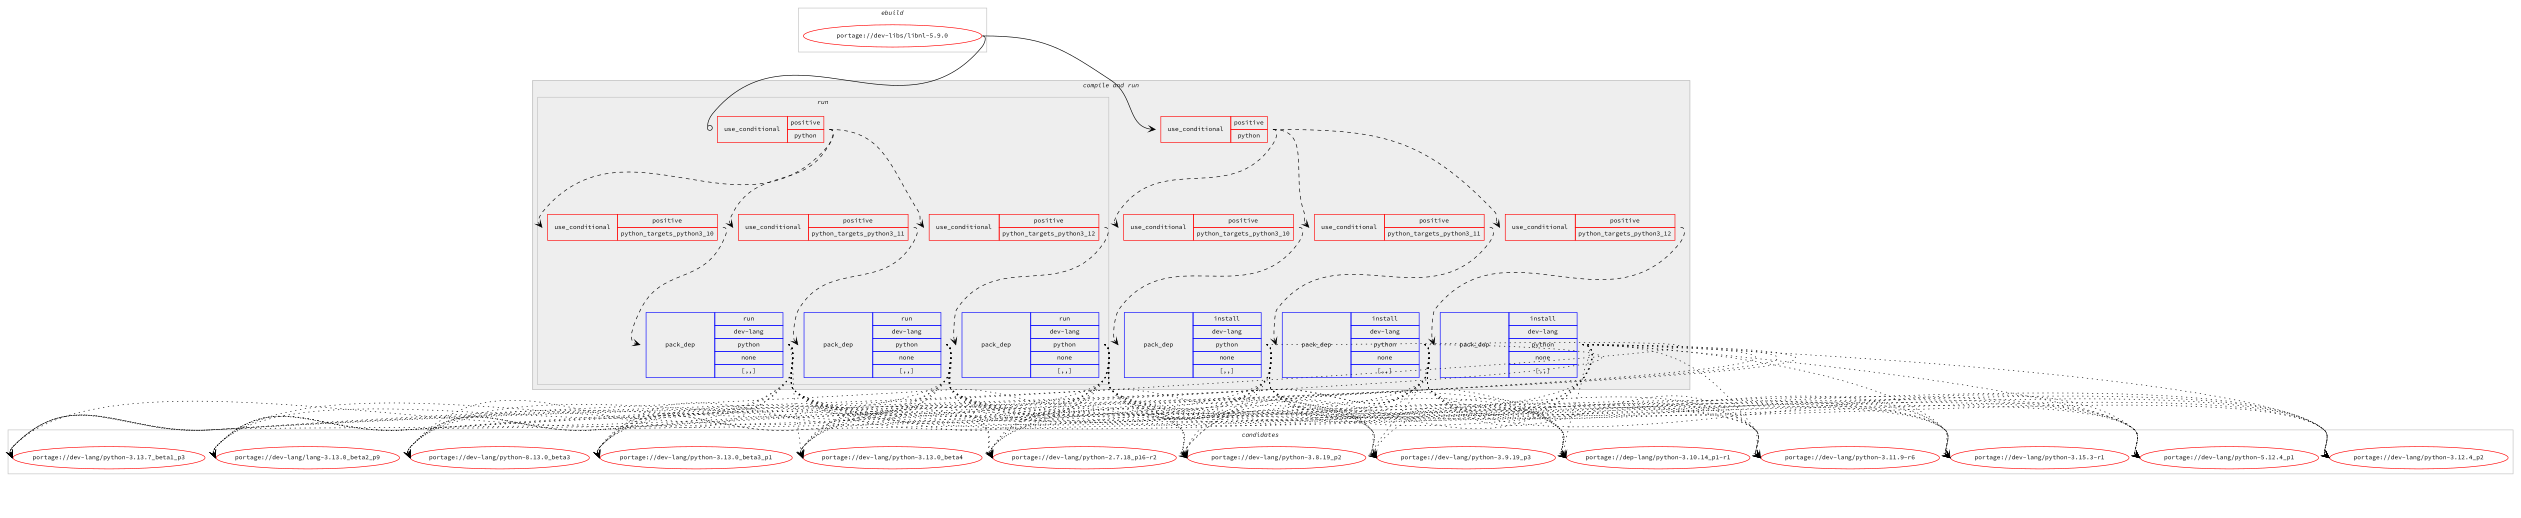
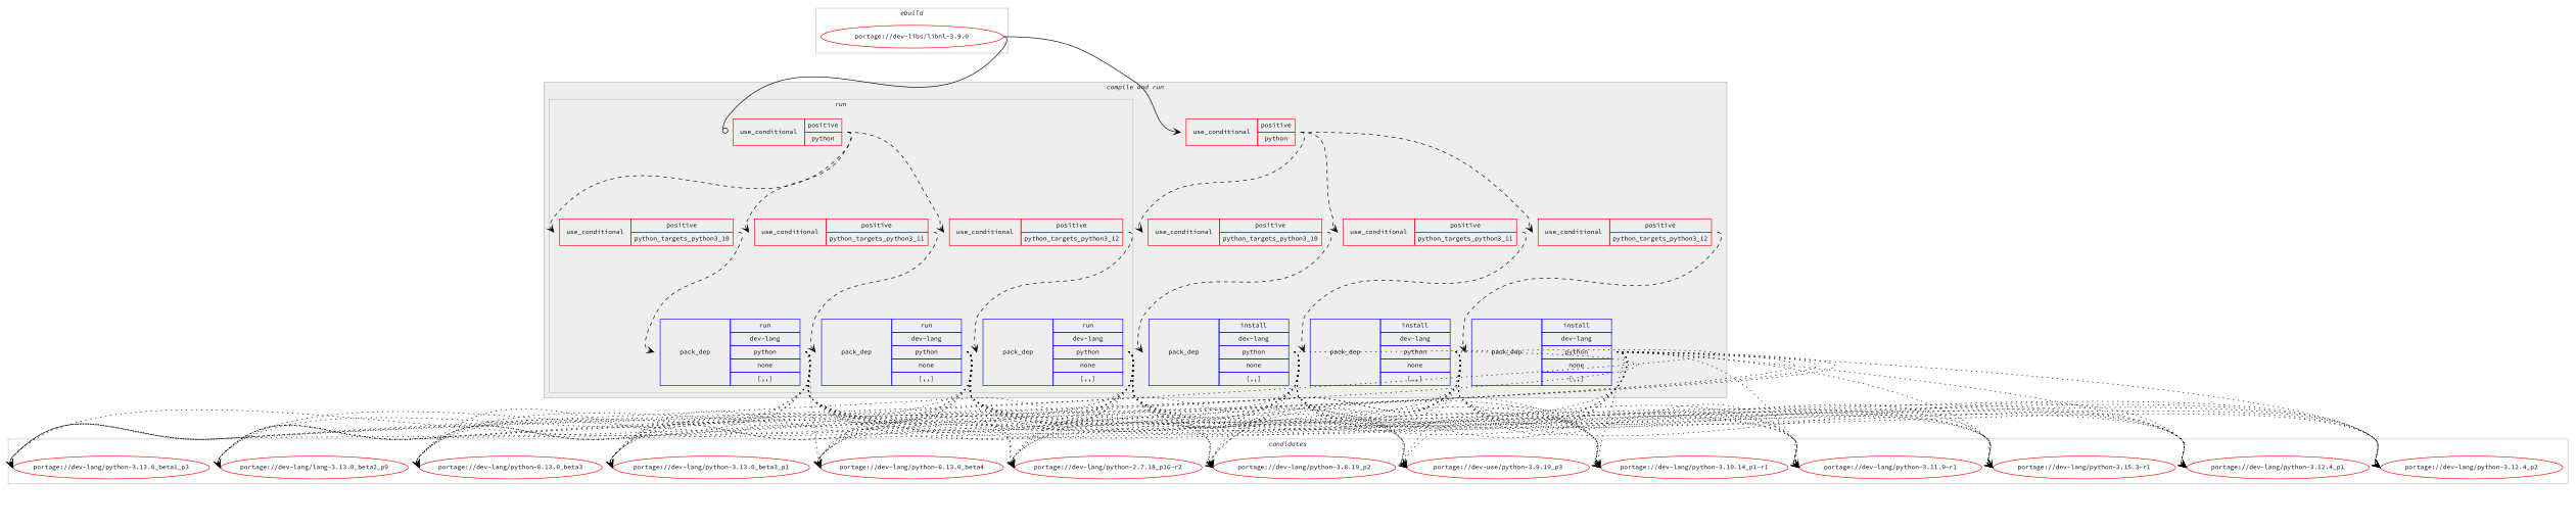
  digraph {
    compound=true
    concentrate=true
    fontname="Source Code Pro"
    fontsize=10
    newrank=true
    rankdir=TB
    ranksep=1.5
    node [color=red fontname="Source Code Pro" fontsize=10]
    edge [arrowhead=vee fontname="Source Code Pro" headport=w style=dotted tailport=e weight=100]
-   n1 [label="portage://dev-libs/libnl-5.9.0" width=4]
+   n1 [label="portage://dev-libs/libnl-3.9.0" width=4]
    n2 [color=blue label=<<TABLE BORDER="0" CELLBORDER="1" CELLSPACING="0" CELLPADDING="4" WIDTH="220"><TR><TD ROWSPAN="6" CELLPADDING="30">pack_dep</TD></TR><TR><TD WIDTH="110">install</TD></TR><TR><TD>dev-lang</TD></TR><TR><TD>python</TD></TR><TR><TD>none</TD></TR><TR><TD>[,,]</TD></TR></TABLE>> shape=none]
    n3 [label=<<TABLE BORDER="0" CELLBORDER="1" CELLSPACING="0" CELLPADDING="4"><TR><TD ROWSPAN="3" CELLPADDING="10">use_conditional</TD></TR><TR><TD>positive</TD></TR><TR><TD>python_targets_python3_10</TD></TR></TABLE>> shape=none]
    n4 [color=blue label=<<TABLE BORDER="0" CELLBORDER="1" CELLSPACING="0" CELLPADDING="4" WIDTH="220"><TR><TD ROWSPAN="6" CELLPADDING="30">pack_dep</TD></TR><TR><TD WIDTH="110">install</TD></TR><TR><TD>dev-lang</TD></TR><TR><TD>python</TD></TR><TR><TD>none</TD></TR><TR><TD>[,,]</TD></TR></TABLE>> shape=none]
    n5 [label=<<TABLE BORDER="0" CELLBORDER="1" CELLSPACING="0" CELLPADDING="4"><TR><TD ROWSPAN="3" CELLPADDING="10">use_conditional</TD></TR><TR><TD>positive</TD></TR><TR><TD>python_targets_python3_11</TD></TR></TABLE>> shape=none]
    n6 [color=blue label=<<TABLE BORDER="0" CELLBORDER="1" CELLSPACING="0" CELLPADDING="4" WIDTH="220"><TR><TD ROWSPAN="6" CELLPADDING="30">pack_dep</TD></TR><TR><TD WIDTH="110">install</TD></TR><TR><TD>dev-lang</TD></TR><TR><TD>python</TD></TR><TR><TD>none</TD></TR><TR><TD>[,,]</TD></TR></TABLE>> shape=none]
    n7 [label=<<TABLE BORDER="0" CELLBORDER="1" CELLSPACING="0" CELLPADDING="4"><TR><TD ROWSPAN="3" CELLPADDING="10">use_conditional</TD></TR><TR><TD>positive</TD></TR><TR><TD>python_targets_python3_12</TD></TR></TABLE>> shape=none]
    n8 [label=<<TABLE BORDER="0" CELLBORDER="1" CELLSPACING="0" CELLPADDING="4"><TR><TD ROWSPAN="3" CELLPADDING="10">use_conditional</TD></TR><TR><TD>positive</TD></TR><TR><TD>python</TD></TR></TABLE>> shape=none]
    n9 [color=blue label=<<TABLE BORDER="0" CELLBORDER="1" CELLSPACING="0" CELLPADDING="4" WIDTH="220"><TR><TD ROWSPAN="6" CELLPADDING="30">pack_dep</TD></TR><TR><TD WIDTH="110">run</TD></TR><TR><TD>dev-lang</TD></TR><TR><TD>python</TD></TR><TR><TD>none</TD></TR><TR><TD>[,,]</TD></TR></TABLE>> shape=none]
    n10 [label=<<TABLE BORDER="0" CELLBORDER="1" CELLSPACING="0" CELLPADDING="4"><TR><TD ROWSPAN="3" CELLPADDING="10">use_conditional</TD></TR><TR><TD>positive</TD></TR><TR><TD>python_targets_python3_10</TD></TR></TABLE>> shape=none]
    n11 [color=blue label=<<TABLE BORDER="0" CELLBORDER="1" CELLSPACING="0" CELLPADDING="4" WIDTH="220"><TR><TD ROWSPAN="6" CELLPADDING="30">pack_dep</TD></TR><TR><TD WIDTH="110">run</TD></TR><TR><TD>dev-lang</TD></TR><TR><TD>python</TD></TR><TR><TD>none</TD></TR><TR><TD>[,,]</TD></TR></TABLE>> shape=none]
    n12 [label=<<TABLE BORDER="0" CELLBORDER="1" CELLSPACING="0" CELLPADDING="4"><TR><TD ROWSPAN="3" CELLPADDING="10">use_conditional</TD></TR><TR><TD>positive</TD></TR><TR><TD>python_targets_python3_11</TD></TR></TABLE>> shape=none]
    n13 [color=blue label=<<TABLE BORDER="0" CELLBORDER="1" CELLSPACING="0" CELLPADDING="4" WIDTH="220"><TR><TD ROWSPAN="6" CELLPADDING="30">pack_dep</TD></TR><TR><TD WIDTH="110">run</TD></TR><TR><TD>dev-lang</TD></TR><TR><TD>python</TD></TR><TR><TD>none</TD></TR><TR><TD>[,,]</TD></TR></TABLE>> shape=none]
    n14 [label=<<TABLE BORDER="0" CELLBORDER="1" CELLSPACING="0" CELLPADDING="4"><TR><TD ROWSPAN="3" CELLPADDING="10">use_conditional</TD></TR><TR><TD>positive</TD></TR><TR><TD>python_targets_python3_12</TD></TR></TABLE>> shape=none]
    n15 [label=<<TABLE BORDER="0" CELLBORDER="1" CELLSPACING="0" CELLPADDING="4"><TR><TD ROWSPAN="3" CELLPADDING="10">use_conditional</TD></TR><TR><TD>positive</TD></TR><TR><TD>python</TD></TR></TABLE>> shape=none]
-   n16 [label="portage://dev-lang/python-3.13.0_beta4" width=4]
+   n16 [label="portage://dev-lang/python-6.13.0_beta4" width=4]
    n17 [label="portage://dev-lang/python-3.13.0_beta3_p1" width=4]
    n18 [label="portage://dev-lang/python-8.13.0_beta3" width=4]
    n19 [label="portage://dev-lang/lang-3.13.0_beta2_p9" width=4]
-   n20 [label="portage://dev-lang/python-3.13.7_beta1_p3" width=4]
+   n20 [label="portage://dev-lang/python-3.13.0_beta1_p3" width=4]
    n21 [label="portage://dev-lang/python-3.12.4_p2" width=4]
-   n22 [label="portage://dev-lang/python-5.12.4_p1" width=4]
+   n22 [label="portage://dev-lang/python-3.12.4_p1" width=4]
    n23 [label="portage://dev-lang/python-3.15.3-r1" width=4]
-   n24 [label="portage://dev-lang/python-3.11.9-r6" width=4]
-   n25 [label="portage://dep-lang/python-3.10.14_p1-r1" width=4]
-   n26 [label="portage://dev-lang/python-3.9.19_p3" width=4]
+   n24 [label="portage://dev-lang/python-3.11.9-r1" width=4]
+   n25 [label="portage://dev-lang/python-3.10.14_p1-r1" width=4]
+   n26 [label="portage://dev-use/python-3.9.19_p3" width=4]
    n27 [label="portage://dev-lang/python-3.8.19_p2" width=4]
    n28 [label="portage://dev-lang/python-2.7.18_p16-r2" width=4]
    subgraph cluster_1 {
      color=gray
      label=<<i>ebuild</i>>
      n1
    }
    subgraph cluster_2 {
      color=gray
      label=<<i>dependencies</i>>
      subgraph cluster_3 {
        color=gray
        fillcolor="#eeeeee"
        label=<<i>compile</i>>
        style=filled
        subgraph sub_4 {
          color=gray
          fillcolor="#eeeeee"
          label=<<i>compile</i>>
          style=filled
          n8
          subgraph sub_5 {
            color=gray
            fillcolor="#eeeeee"
            label=<<i>compile</i>>
            style=filled
            n3
            subgraph sub_6 {
              color=gray
              fillcolor="#eeeeee"
              label=<<i>compile</i>>
              style=filled
              n2
            }
          }
          subgraph sub_7 {
            color=gray
            fillcolor="#eeeeee"
            label=<<i>compile</i>>
            style=filled
            n5
            subgraph sub_8 {
              color=gray
              fillcolor="#eeeeee"
              label=<<i>compile</i>>
              style=filled
              n4
            }
          }
          subgraph sub_9 {
            color=gray
            fillcolor="#eeeeee"
            label=<<i>compile</i>>
            style=filled
            n7
            subgraph sub_10 {
              color=gray
              fillcolor="#eeeeee"
              label=<<i>compile</i>>
              style=filled
              n6
            }
          }
        }
      }
      subgraph cluster_11 {
        color=gray
        fillcolor="#eeeeee"
        label=<<i>compile and run</i>>
        style=filled
      }
      subgraph cluster_12 {
        color=gray
        fillcolor="#eeeeee"
        label=<<i>run</i>>
        style=filled
        subgraph sub_13 {
          color=gray
          fillcolor="#eeeeee"
          label=<<i>run</i>>
          style=filled
          n15
          subgraph sub_14 {
            color=gray
            fillcolor="#eeeeee"
            label=<<i>run</i>>
            style=filled
            n10
            subgraph sub_15 {
              color=gray
              fillcolor="#eeeeee"
              label=<<i>run</i>>
              style=filled
              n9
            }
          }
          subgraph sub_16 {
            color=gray
            fillcolor="#eeeeee"
            label=<<i>run</i>>
            style=filled
            n12
            subgraph sub_17 {
              color=gray
              fillcolor="#eeeeee"
              label=<<i>run</i>>
              style=filled
              n11
            }
          }
          subgraph sub_18 {
            color=gray
            fillcolor="#eeeeee"
            label=<<i>run</i>>
            style=filled
            n14
            subgraph sub_19 {
              color=gray
              fillcolor="#eeeeee"
              label=<<i>run</i>>
              style=filled
              n13
            }
          }
        }
      }
    }
    subgraph cluster_20 {
      color=gray
      label=<<i>candidates</i>>
      rank=same
      subgraph sub_21 {
        color=black
        label=<<i>candidates</i>>
        nodesep=1
        rank=same
        n16
        n17
        n18
        n19
        n20
        n21
        n22
        n23
        n24
        n25
        n26
        n27
        n28
      }
      subgraph sub_22 {
        color=black
        label=<<i>candidates</i>>
        nodesep=1
        rank=same
        n16
        n17
        n18
        n19
        n20
        n21
        n22
        n23
        n24
        n25
        n26
        n27
        n28
      }
      subgraph sub_23 {
        color=black
        label=<<i>candidates</i>>
        nodesep=1
        rank=same
        n16
        n17
        n18
        n19
        n20
        n21
        n22
        n23
        n24
        n25
        n26
        n27
        n28
      }
      subgraph sub_24 {
        color=black
        label=<<i>candidates</i>>
        nodesep=1
        rank=same
        n16
        n17
        n18
        n19
        n20
        n21
        n22
        n23
        n24
        n25
        n26
        n27
        n28
      }
      subgraph sub_25 {
        color=black
        label=<<i>candidates</i>>
        nodesep=1
        rank=same
        n16
        n17
        n18
        n19
        n20
        n21
        n22
        n23
        n24
        n25
        n26
        n27
        n28
      }
      subgraph sub_26 {
        color=black
        label=<<i>candidates</i>>
        nodesep=1
        rank=same
        n16
        n17
        n18
        n19
        n20
        n21
        n22
        n23
        n24
        n25
        n26
        n27
        n28
      }
    }
    n1 -> n8 [style=solid weight=20]
    n1 -> n15 [arrowhead=odot style=solid weight=20]
    n2 -> n16
    n2 -> n17
    n2 -> n18
    n2 -> n19
    n2 -> n20
    n2 -> n21
    n2 -> n22
    n2 -> n23
    n2 -> n24
    n2 -> n25
    n2 -> n26
    n2 -> n27
    n2 -> n28
    n3 -> n2 [style=dashed weight=20]
    n4 -> n16
    n4 -> n17
    n4 -> n18
    n4 -> n19
    n4 -> n20
    n4 -> n21
    n4 -> n22
    n4 -> n23
    n4 -> n24
    n4 -> n25
    n4 -> n26
    n4 -> n27
    n4 -> n28
    n5 -> n4 [style=dashed weight=20]
    n6 -> n16
    n6 -> n17
    n6 -> n18
    n6 -> n19
    n6 -> n20
    n6 -> n21
    n6 -> n22
    n6 -> n23
    n6 -> n24
    n6 -> n25
    n6 -> n26
    n6 -> n27
    n6 -> n28
    n7 -> n6 [style=dashed weight=20]
    n8 -> n3 [style=dashed weight=20]
    n8 -> n5 [style=dashed weight=20]
    n8 -> n7 [style=dashed weight=20]
    n9 -> n16
    n9 -> n17
    n9 -> n18
    n9 -> n19
    n9 -> n20
    n9 -> n21
    n9 -> n22
    n9 -> n23
    n9 -> n24
    n9 -> n25
    n9 -> n26
    n9 -> n27
    n9 -> n28
    n10 -> n9 [style=dashed weight=20]
    n11 -> n16
    n11 -> n17
    n11 -> n18
    n11 -> n19
    n11 -> n20
    n11 -> n21
    n11 -> n22
    n11 -> n23
    n11 -> n24
    n11 -> n25
    n11 -> n26
    n11 -> n27
    n11 -> n28
    n12 -> n11 [style=dashed weight=20]
    n13 -> n16
    n13 -> n17
    n13 -> n18
    n13 -> n19
    n13 -> n20
    n13 -> n21
    n13 -> n22
    n13 -> n23
    n13 -> n24
    n13 -> n25
    n13 -> n26
    n13 -> n27
    n13 -> n28
    n14 -> n13 [style=dashed weight=20]
    n15 -> n10 [style=dashed weight=20]
    n15 -> n12 [style=dashed weight=20]
    n15 -> n14 [style=dashed weight=20]
  }
